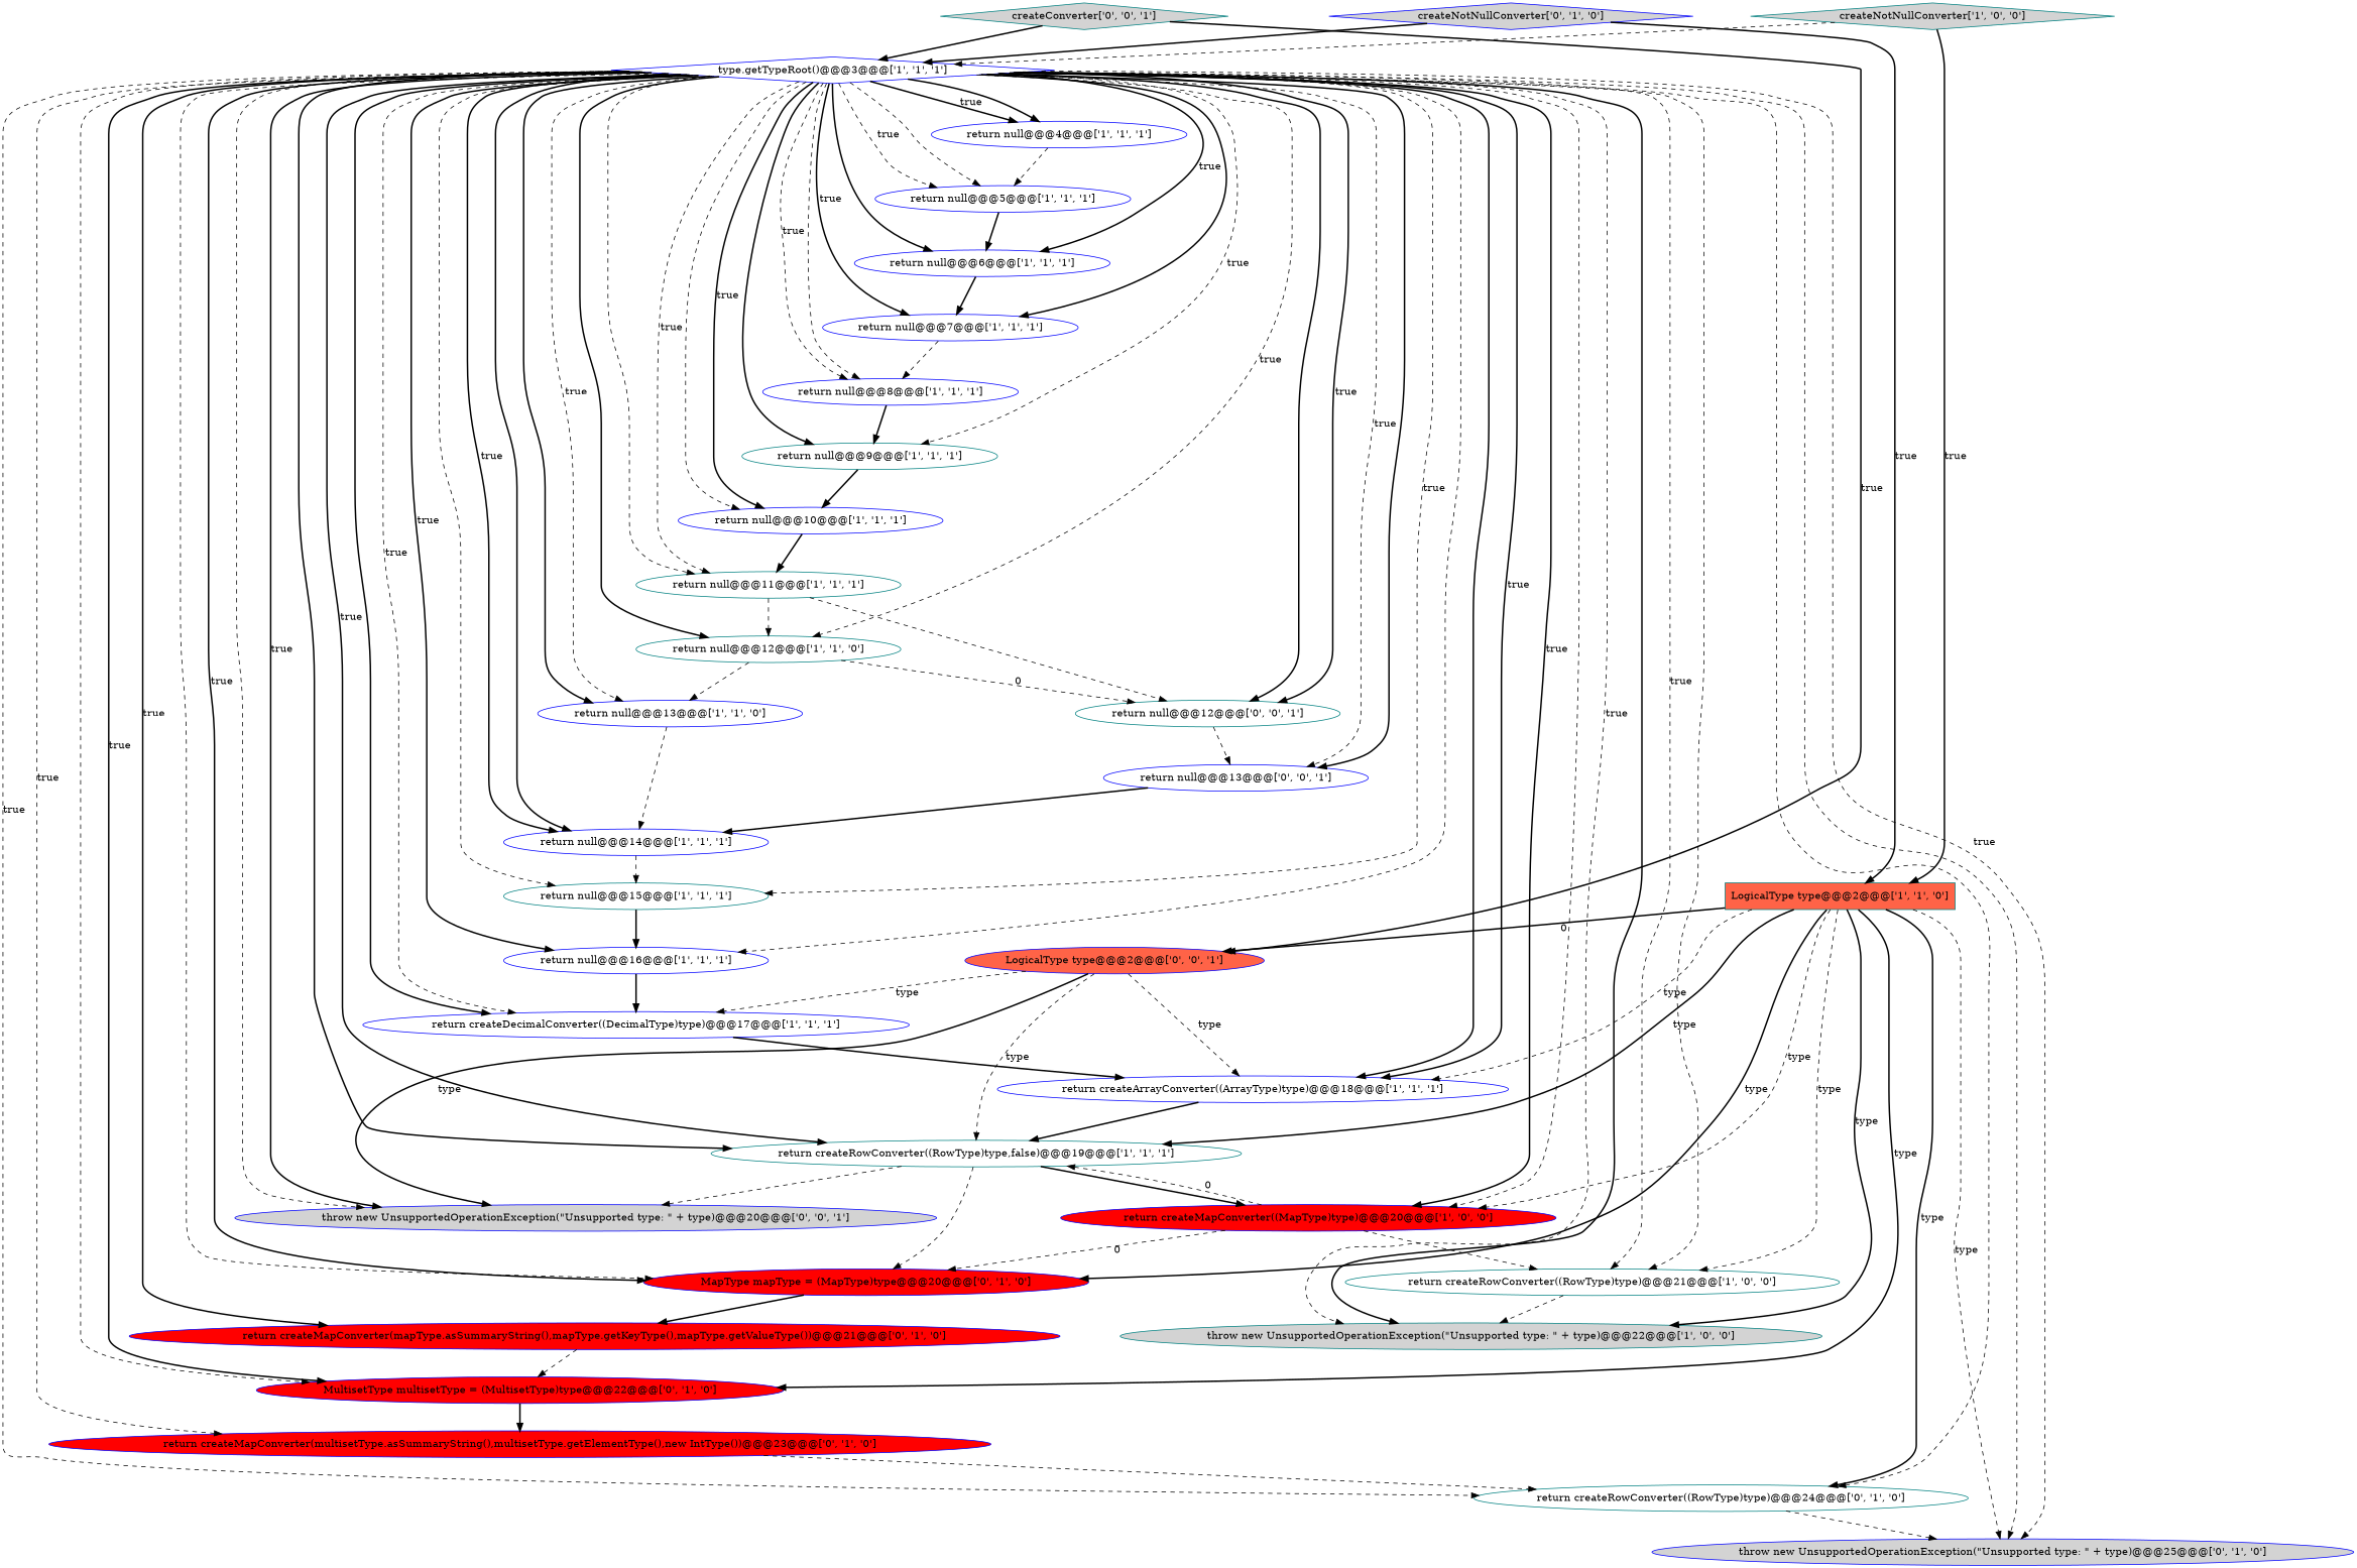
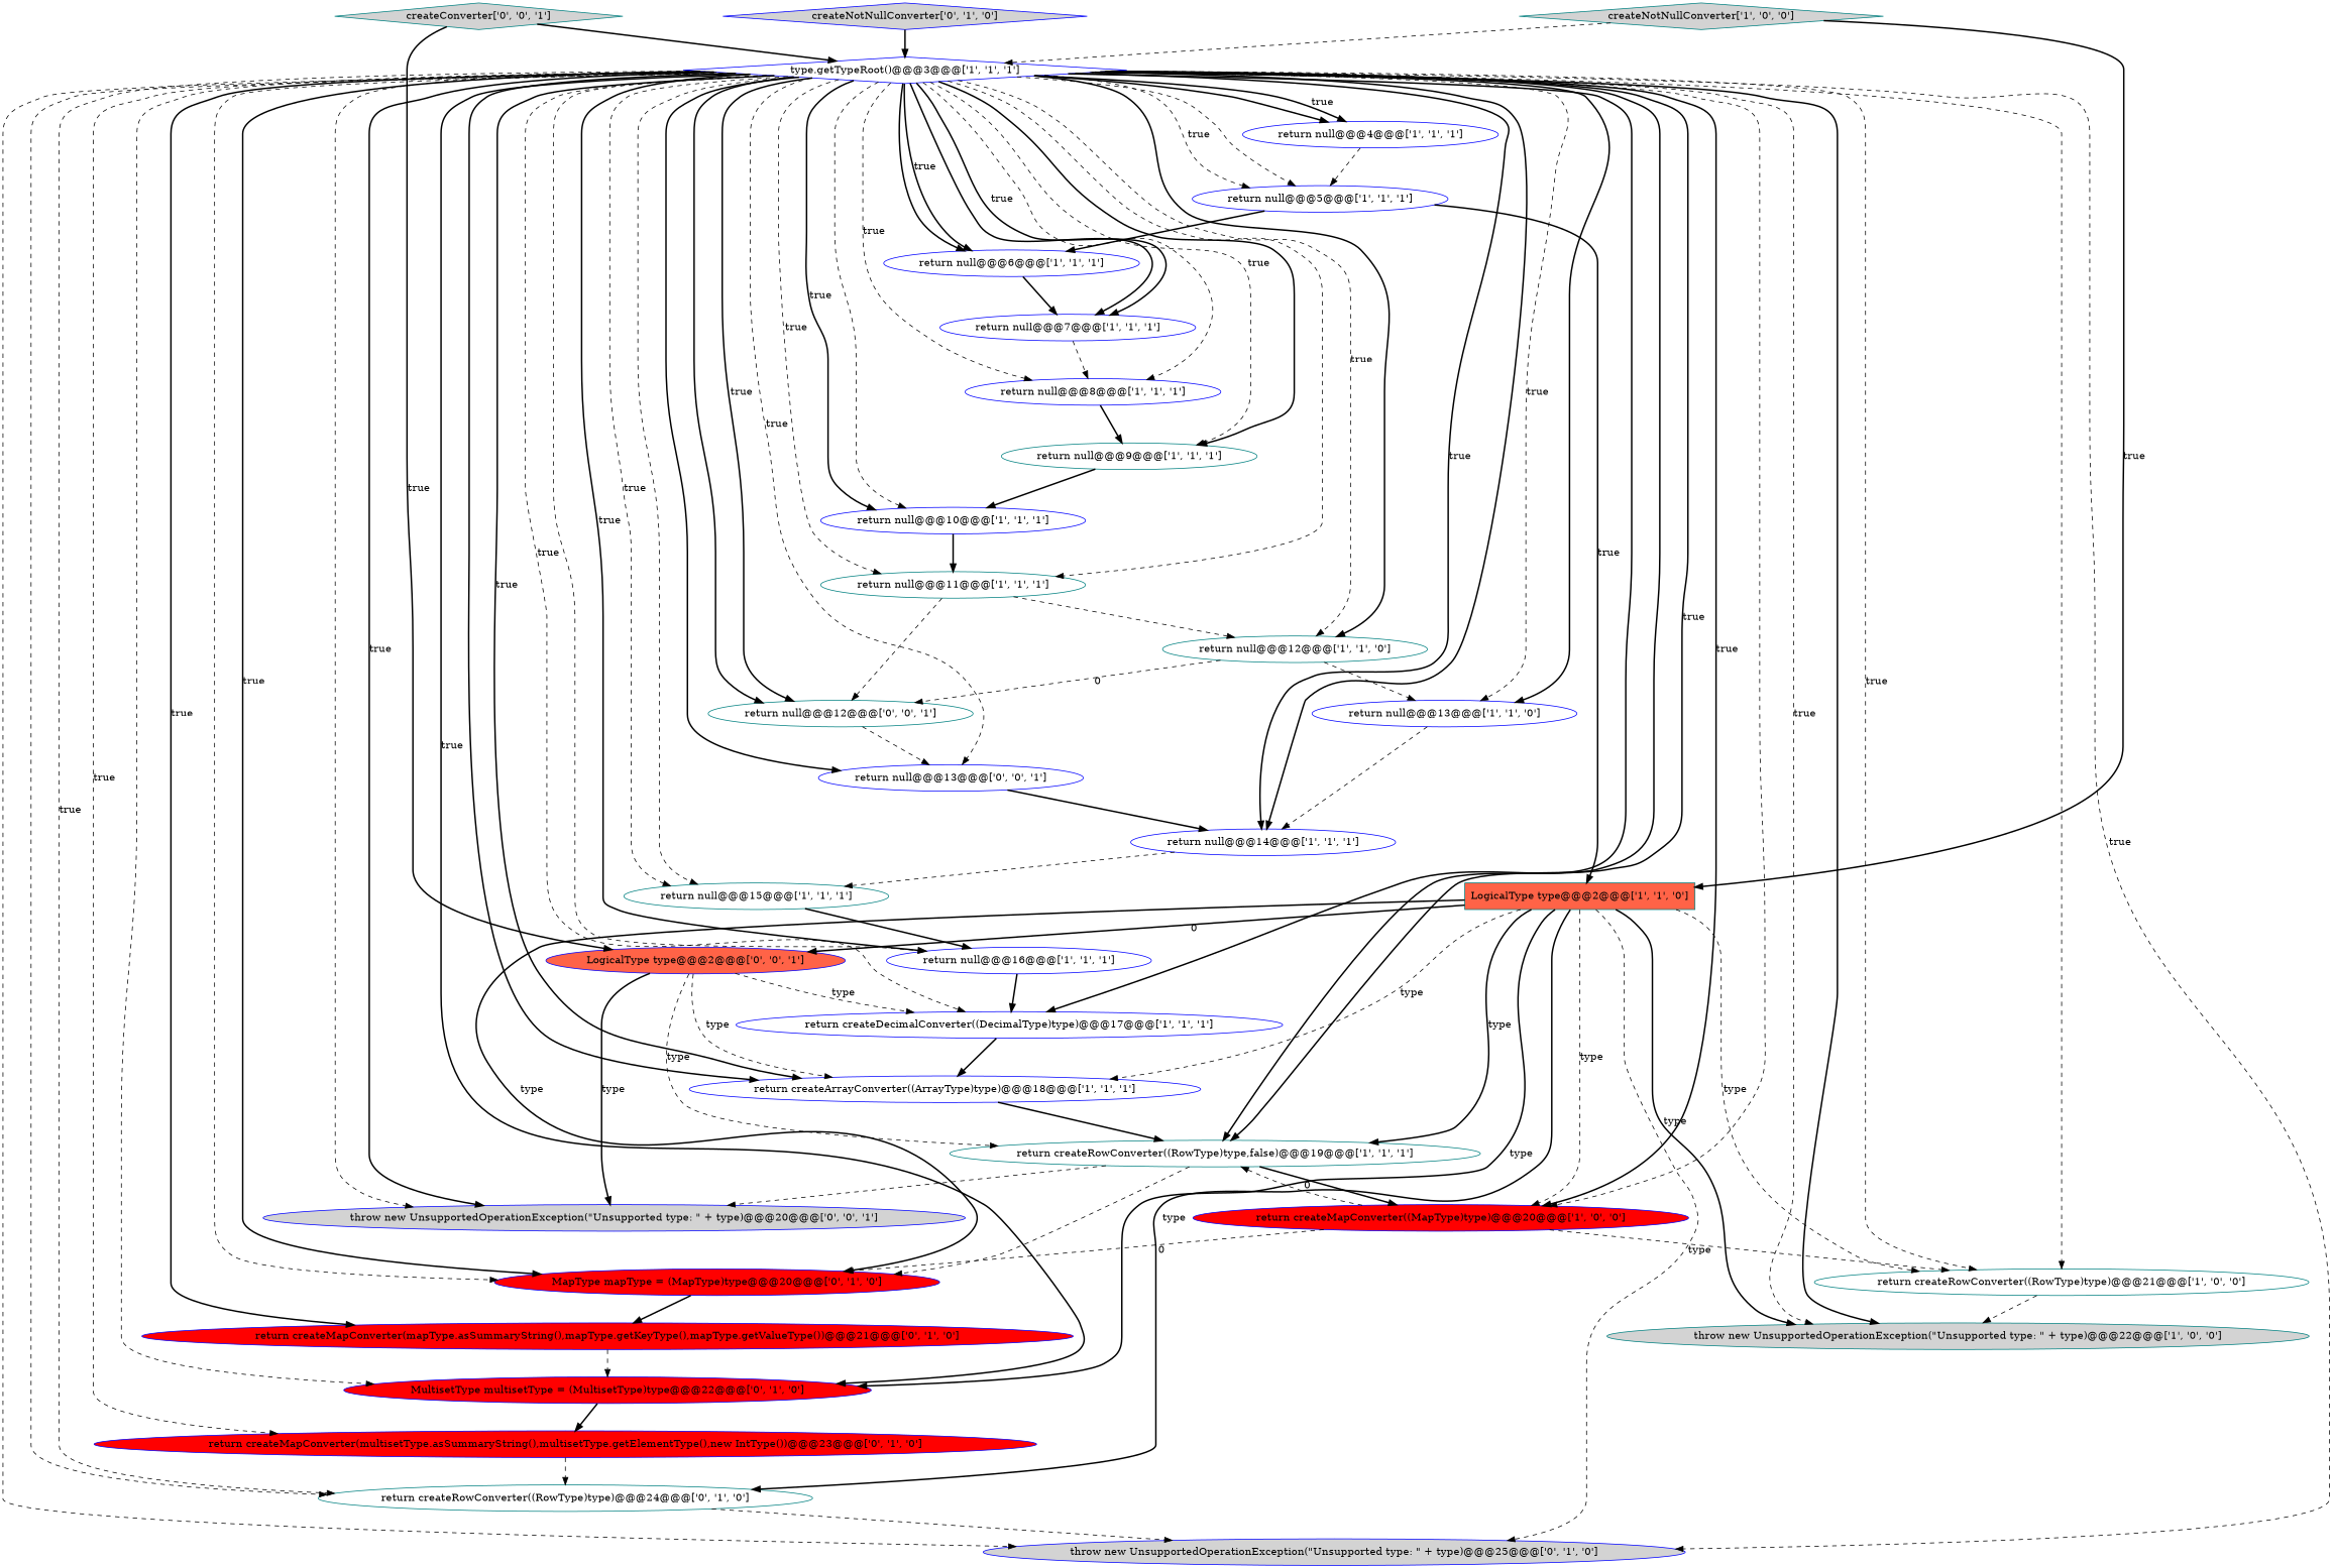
  digraph {
    node [color=blue fillcolor=white shape=ellipse style=filled]
    edge [style=dashed]
    n1 [fillcolor=red label="MapType mapType = (MapType)type@@@20@@@['0', '1', '0']"]
    n2 [fillcolor=red label="return createMapConverter(mapType.asSummaryString(),mapType.getKeyType(),mapType.getValueType())@@@21@@@['0', '1', '0']"]
    n3 [fillcolor=red label="MultisetType multisetType = (MultisetType)type@@@22@@@['0', '1', '0']"]
    n4 [label="return null@@@4@@@['1', '1', '1']"]
    n5 [label="return null@@@5@@@['1', '1', '1']"]
    n6 [label="return null@@@6@@@['1', '1', '1']"]
    n7 [color=teal fillcolor=lightgray label="createConverter['0', '0', '1']" shape=diamond]
    n8 [fillcolor=tomato label="LogicalType type@@@2@@@['0', '0', '1']"]
    n9 [label="type.getTypeRoot()@@@3@@@['1', '1', '1']" shape=diamond]
    n10 [color=teal label="return createRowConverter((RowType)type,false)@@@19@@@['1', '1', '1']"]
    n11 [fillcolor=lightgray label="throw new UnsupportedOperationException(\"Unsupported type: \" + type)@@@20@@@['0', '0', '1']"]
    n12 [label="return createDecimalConverter((DecimalType)type)@@@17@@@['1', '1', '1']"]
    n13 [label="return createArrayConverter((ArrayType)type)@@@18@@@['1', '1', '1']"]
    n14 [color=teal label="return null@@@12@@@['0', '0', '1']"]
    n15 [label="return null@@@13@@@['0', '0', '1']"]
    n16 [fillcolor=red label="return createMapConverter((MapType)type)@@@20@@@['1', '0', '0']"]
    n17 [fillcolor=red label="return createMapConverter(multisetType.asSummaryString(),multisetType.getElementType(),new IntType())@@@23@@@['0', '1', '0']"]
    n18 [label="return null@@@14@@@['1', '1', '1']"]
    n19 [color=teal label="return createRowConverter((RowType)type)@@@24@@@['0', '1', '0']"]
    n20 [fillcolor=lightgray label="throw new UnsupportedOperationException(\"Unsupported type: \" + type)@@@25@@@['0', '1', '0']"]
    n21 [color=teal label="return createRowConverter((RowType)type)@@@21@@@['1', '0', '0']"]
    n22 [color=teal fillcolor=lightgray label="throw new UnsupportedOperationException(\"Unsupported type: \" + type)@@@22@@@['1', '0', '0']"]
    n23 [label="return null@@@10@@@['1', '1', '1']"]
    n24 [color=teal label="return null@@@11@@@['1', '1', '1']"]
    n25 [color=teal label="return null@@@15@@@['1', '1', '1']"]
    n26 [label="return null@@@16@@@['1', '1', '1']"]
    n27 [label="return null@@@13@@@['1', '1', '0']"]
    n28 [color=teal label="return null@@@12@@@['1', '1', '0']"]
    n29 [label="return null@@@8@@@['1', '1', '1']"]
    n30 [color=teal label="return null@@@9@@@['1', '1', '1']"]
    n31 [label="return null@@@7@@@['1', '1', '1']"]
    n32 [color=teal fillcolor=lightgray label="createNotNullConverter['1', '0', '0']" shape=diamond]
    n33 [color=teal fillcolor=tomato label="LogicalType type@@@2@@@['1', '1', '0']" shape=box]
    n34 [fillcolor=lightgray label="createNotNullConverter['0', '1', '0']" shape=diamond]
    n1 -> n2 [style=bold]
    n2 -> n3
    n3 -> n17 [style=bold]
    n4 -> n5
    n5 -> n6 [style=bold]
    n6 -> n31 [style=bold]
    n7 -> n8 [label=true style=bold]
    n7 -> n9 [style=bold]
    n8 -> n10 [label=type]
    n8 -> n11 [label=type style=bold]
    n8 -> n12 [label=type]
    n8 -> n13 [label=type]
    n9 -> n1
    n9 -> n1 [label=true style=bold]
    n9 -> n2 [label=true style=bold]
    n9 -> n3 [label=true style=bold]
    n9 -> n3
    n9 -> n4 [label=true style=bold]
    n9 -> n4 [style=bold]
    n9 -> n5 [label=true]
    n9 -> n5
    n9 -> n6 [label=true style=bold]
    n9 -> n6 [style=bold]
    n9 -> n10 [style=bold]
    n9 -> n10 [label=true style=bold]
    n9 -> n11
    n9 -> n11 [label=true style=bold]
    n9 -> n12 [label=true]
    n9 -> n12 [style=bold]
    n9 -> n13 [style=bold]
    n9 -> n13 [label=true style=bold]
    n9 -> n14 [style=bold]
    n9 -> n14 [label=true style=bold]
    n9 -> n15 [style=bold]
    n9 -> n15 [label=true]
    n9 -> n16 [label=true style=bold]
    n9 -> n16
    n9 -> n17 [label=true]
    n9 -> n18 [label=true style=bold]
    n9 -> n18 [style=bold]
    n9 -> n19 [label=true]
    n9 -> n19
    n9 -> n20
    n9 -> n20 [label=true]
    n9 -> n21 [label=true]
    n9 -> n21
    n9 -> n22 [label=true]
    n9 -> n22 [style=bold]
    n9 -> n23 [label=true style=bold]
    n9 -> n23
    n9 -> n24
    n9 -> n24 [label=true]
    n9 -> n25 [label=true]
    n9 -> n25
    n9 -> n26
    n9 -> n26 [label=true style=bold]
    n9 -> n27 [style=bold]
    n9 -> n27 [label=true]
    n9 -> n28 [style=bold]
    n9 -> n28 [label=true]
    n9 -> n29
    n9 -> n29 [label=true]
    n9 -> n30 [label=true]
    n9 -> n30 [style=bold]
    n9 -> n31 [style=bold]
    n9 -> n31 [label=true style=bold]
    n10 -> n1
    n10 -> n11
    n10 -> n16 [style=bold]
    n12 -> n13 [style=bold]
    n13 -> n10 [style=bold]
    n14 -> n15
    n15 -> n18 [style=bold]
    n16 -> n1 [label=0]
    n16 -> n10 [label=0]
    n16 -> n21
    n17 -> n19
    n18 -> n25
    n19 -> n20
    n21 -> n22
    n23 -> n24 [style=bold]
    n24 -> n14
    n24 -> n28
    n25 -> n26 [style=bold]
    n26 -> n12 [style=bold]
    n27 -> n18
    n28 -> n14 [label=0]
    n28 -> n27
    n29 -> n30 [style=bold]
    n30 -> n23 [style=bold]
    n31 -> n29
    n32 -> n9
    n32 -> n33 [label=true style=bold]
    n33 -> n1 [label=type style=bold]
    n33 -> n3 [label=type style=bold]
    n33 -> n8 [label=0 style=bold]
    n33 -> n10 [label=type style=bold]
    n33 -> n13 [label=type]
    n33 -> n16 [label=type]
    n33 -> n19 [label=type style=bold]
    n33 -> n20 [label=type]
    n33 -> n21 [label=type]
    n33 -> n22 [label=type style=bold]
    n34 -> n9 [style=bold]
-   n34 -> n33 [label=true style=bold]
+   n5 -> n33 [label=true style=bold]
  }
